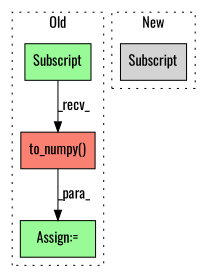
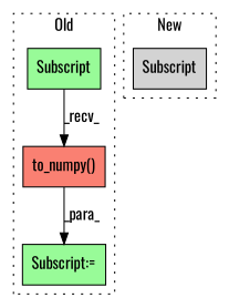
  digraph {
    fontname=Oswald
    node [a=63 shape=box style=filled fillcolor=palegreen fontname=Oswald]
    edge [fontname=Oswald]
    n1 [a=75 l=55 label="to_numpy()" s=11657 fillcolor=salmon]
    n2 [l="44,0" label=Subscript s="11657,0"]
-   n3 [a=68 l=3 label="Assign:=" s=11847]
+   n3 [a=68 l=3 label="Subscript:=" s=11847]
    n4 [l="29,0" label=Subscript s="12011,0" fillcolor=lightgrey]
    subgraph cluster_1 {
      label=Old
      style=dotted
      n1
      n2
      n3
    }
    subgraph cluster_2 {
      label=New
      style=dotted
      n4
    }
    n1 -> n3 [label=_para_]
    n2 -> n1 [label=_recv_]
  }
